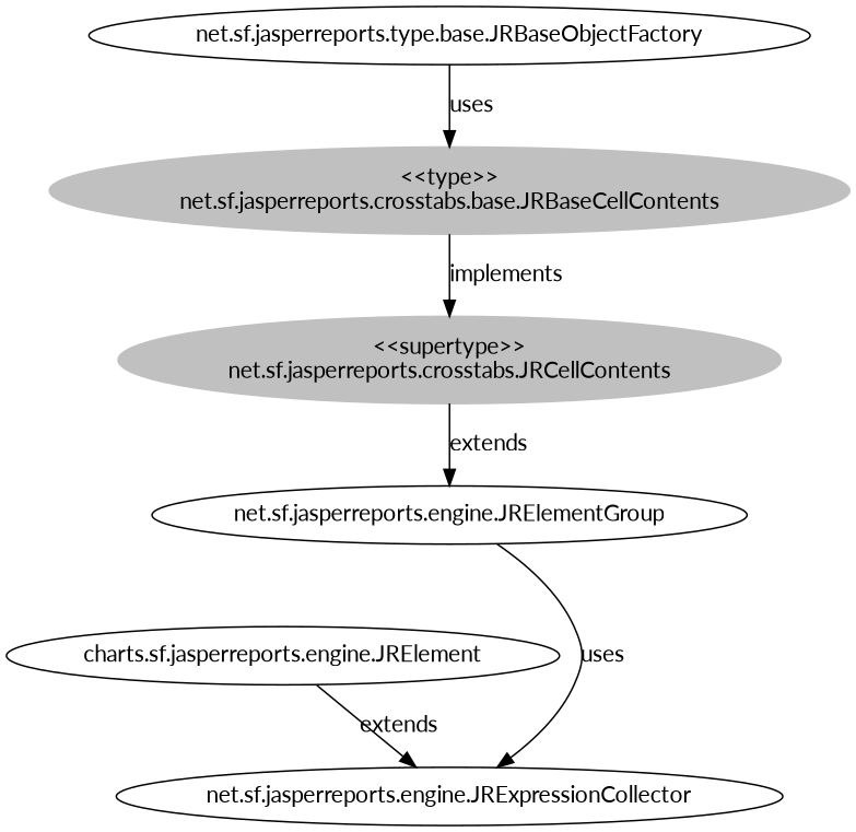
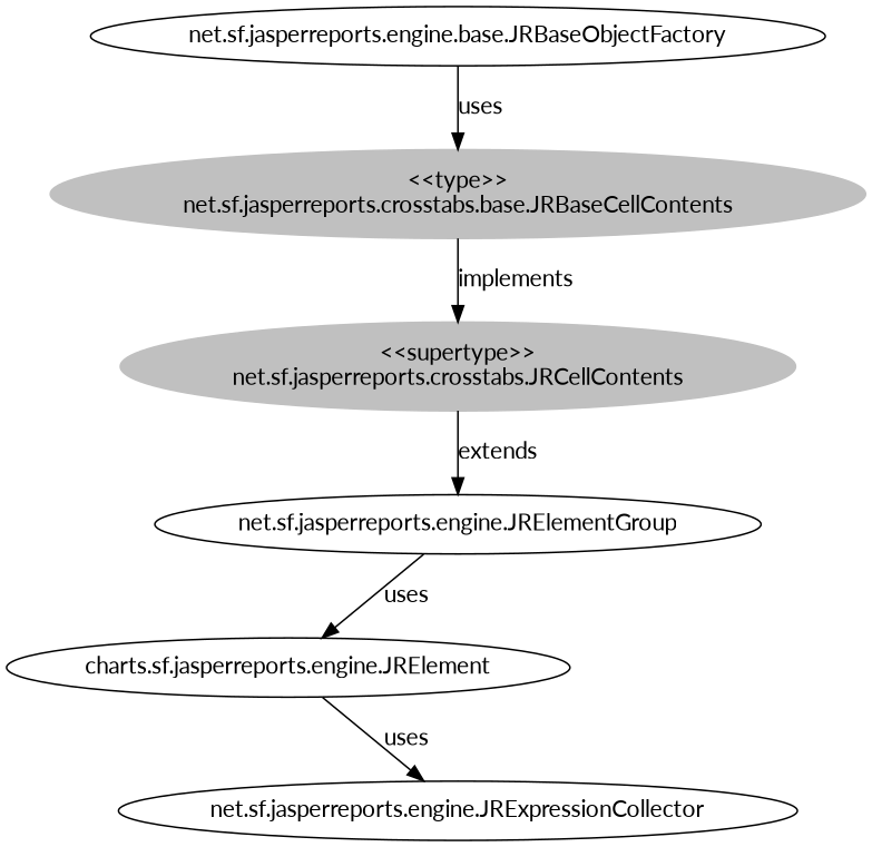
  digraph {
    fontname=Lato
    node [fontname=Lato]
    edge [fontname=Lato]
    n1 [color=grey label="<<type>>\nnet.sf.jasperreports.crosstabs.base.JRBaseCellContents" style=filled]
    n2 [color=grey label="<<supertype>>\nnet.sf.jasperreports.crosstabs.JRCellContents" style=filled]
    n3 [label="net.sf.jasperreports.engine.JRElementGroup"]
    n4 [label="charts.sf.jasperreports.engine.JRElement"]
    n5 [label="net.sf.jasperreports.engine.JRExpressionCollector"]
-   n6 [label="net.sf.jasperreports.type.base.JRBaseObjectFactory"]
+   n6 [label="net.sf.jasperreports.engine.base.JRBaseObjectFactory"]
    n1 -> n2 [label=implements]
    n2 -> n3 [label=extends]
-   n3 -> n5 [label=uses]
-   n4 -> n5 [label=extends]
+   n3 -> n4 [label=uses]
+   n4 -> n5 [label=uses]
    n6 -> n1 [label=uses]
  }
